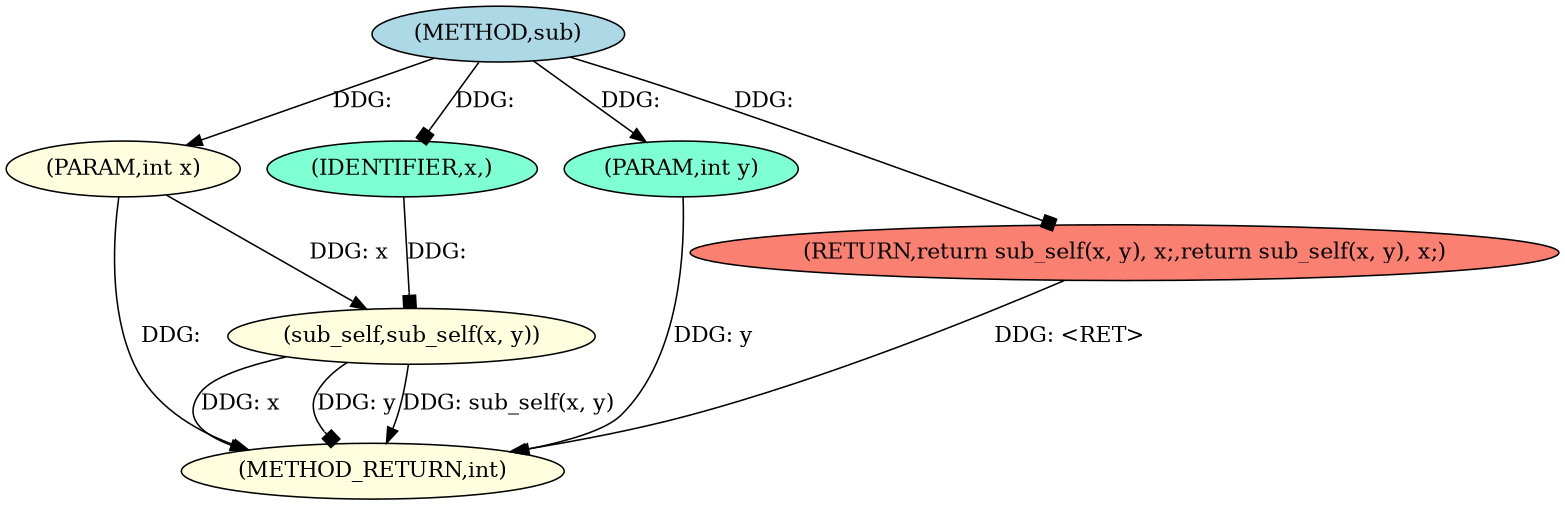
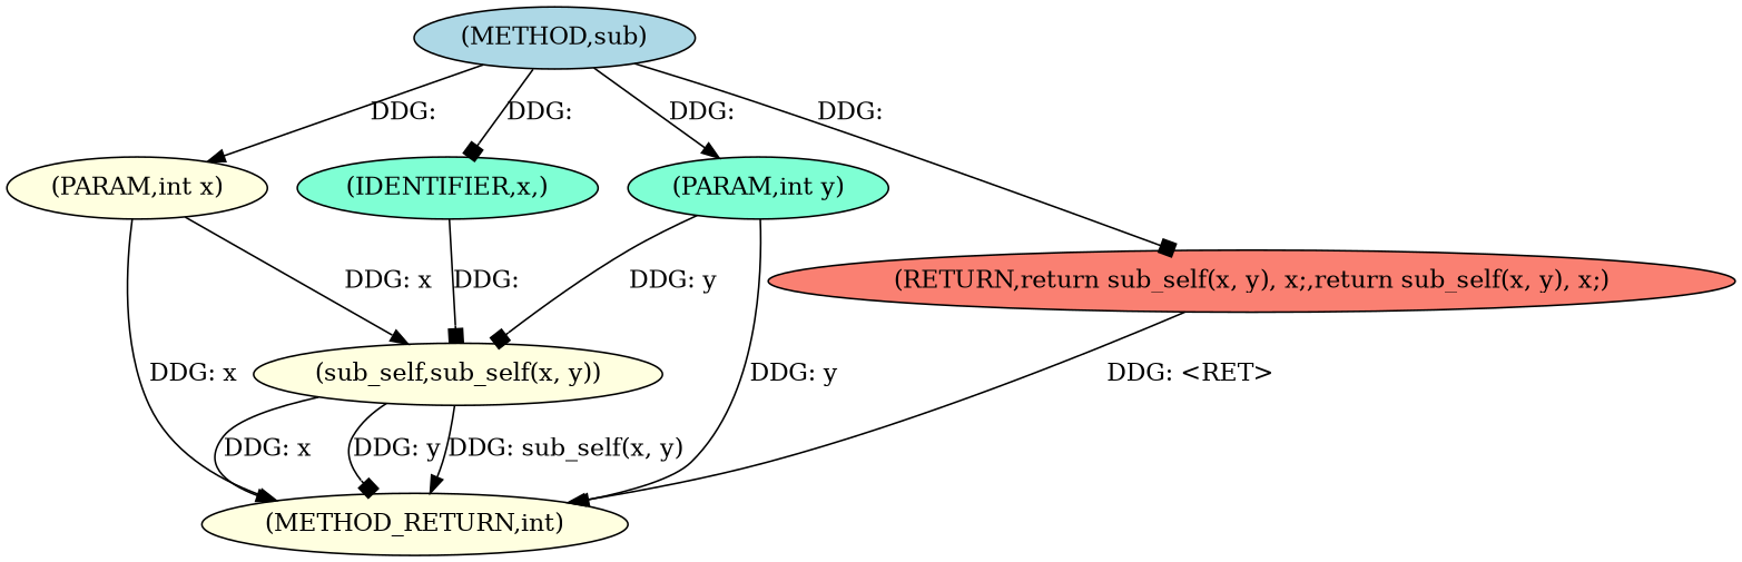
  digraph {
    node [fillcolor=lightyellow style=filled]
    edge [arrowhead=normal]
    n1 [fillcolor=lightblue label="(METHOD,sub)"]
    n2 [label="(PARAM,int x)"]
    n3 [fillcolor=aquamarine label="(PARAM,int y)"]
    n4 [fillcolor=salmon label="(RETURN,return sub_self(x, y), x;,return sub_self(x, y), x;)"]
    n5 [fillcolor=aquamarine label="(IDENTIFIER,x,)"]
    n6 [label="(sub_self,sub_self(x, y))"]
    n7 [label="(METHOD_RETURN,int)"]
    n1 -> n2 [label="DDG: "]
    n1 -> n3 [label="DDG: "]
    n1 -> n4 [arrowhead=box label="DDG: "]
    n1 -> n5 [arrowhead=box label="DDG: "]
    n2 -> n6 [label="DDG: x"]
-   n2 -> n7 [label="DDG: "]
+   n2 -> n7 [label="DDG: x"]
+   n3 -> n6 [arrowhead=box label="DDG: y"]
    n3 -> n7 [label="DDG: y"]
    n4 -> n7 [label="DDG: <RET>"]
    n5 -> n6 [arrowhead=box label="DDG: "]
    n6 -> n7 [label="DDG: x"]
    n6 -> n7 [arrowhead=box label="DDG: y"]
    n6 -> n7 [label="DDG: sub_self(x, y)"]
  }
